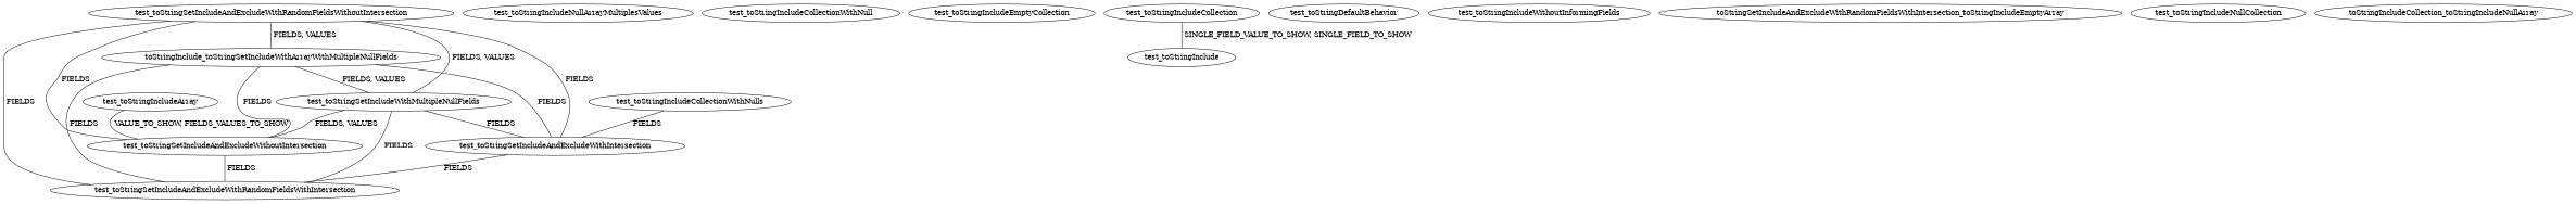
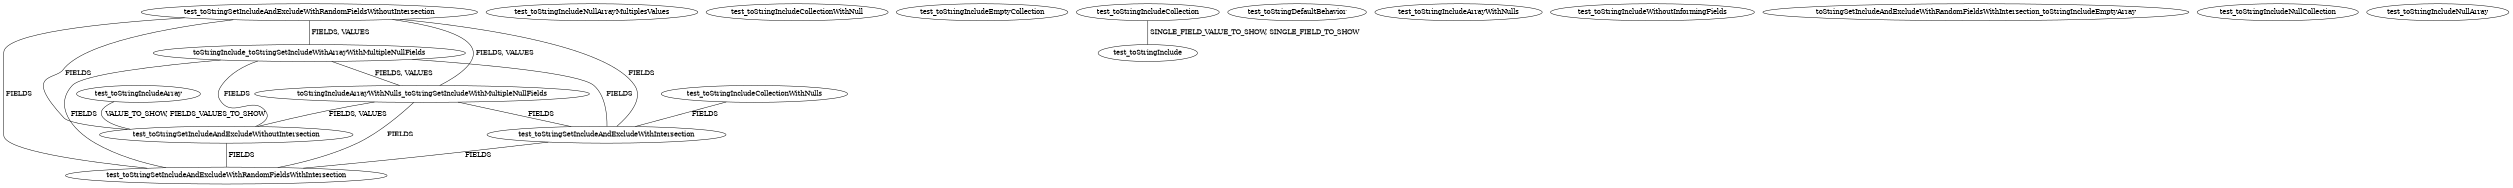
  digraph {
    edge [dir=none]
    n1 [label=toStringInclude_toStringSetIncludeWithArrayWithMultipleNullFields]
    test_toStringSetIncludeAndExcludeWithRandomFieldsWithoutIntersection
-   test_toStringSetIncludeWithMultipleNullFields
+   test_toStringSetIncludeWithMultipleNullFields [label=toStringIncludeArrayWithNulls_toStringSetIncludeWithMultipleNullFields]
    test_toStringSetIncludeAndExcludeWithoutIntersection
    test_toStringSetIncludeAndExcludeWithIntersection
    test_toStringSetIncludeAndExcludeWithRandomFieldsWithIntersection
    test_toStringIncludeCollectionWithNulls
    test_toStringIncludeNullArrayMultiplesValues
    test_toStringIncludeArray
    test_toStringIncludeCollectionWithNull
    test_toStringIncludeEmptyCollection
    test_toStringIncludeCollection
    test_toStringInclude
    test_toStringDefaultBehavior
+   test_toStringIncludeArrayWithNulls
    test_toStringIncludeWithoutInformingFields
    n17 [label=toStringSetIncludeAndExcludeWithRandomFieldsWithIntersection_toStringIncludeEmptyArray]
    test_toStringIncludeNullCollection
-   test_toStringIncludeNullArray [label=toStringIncludeCollection_toStringIncludeNullArray]
+   test_toStringIncludeNullArray
    n1 -> test_toStringSetIncludeWithMultipleNullFields [label=" FIELDS, VALUES"]
    n1 -> test_toStringSetIncludeAndExcludeWithoutIntersection [label=" FIELDS"]
    n1 -> test_toStringSetIncludeAndExcludeWithIntersection [label=" FIELDS"]
    n1 -> test_toStringSetIncludeAndExcludeWithRandomFieldsWithIntersection [label=" FIELDS"]
    test_toStringSetIncludeAndExcludeWithRandomFieldsWithoutIntersection -> n1 [label=" FIELDS, VALUES"]
    test_toStringSetIncludeAndExcludeWithRandomFieldsWithoutIntersection -> test_toStringSetIncludeWithMultipleNullFields [label=" FIELDS, VALUES"]
    test_toStringSetIncludeAndExcludeWithRandomFieldsWithoutIntersection -> test_toStringSetIncludeAndExcludeWithoutIntersection [label=" FIELDS"]
    test_toStringSetIncludeAndExcludeWithRandomFieldsWithoutIntersection -> test_toStringSetIncludeAndExcludeWithIntersection [label=" FIELDS"]
    test_toStringSetIncludeAndExcludeWithRandomFieldsWithoutIntersection -> test_toStringSetIncludeAndExcludeWithRandomFieldsWithIntersection [label=" FIELDS"]
    test_toStringSetIncludeWithMultipleNullFields -> test_toStringSetIncludeAndExcludeWithoutIntersection [label=" FIELDS, VALUES"]
    test_toStringSetIncludeWithMultipleNullFields -> test_toStringSetIncludeAndExcludeWithIntersection [label=" FIELDS"]
    test_toStringSetIncludeWithMultipleNullFields -> test_toStringSetIncludeAndExcludeWithRandomFieldsWithIntersection [label=" FIELDS"]
    test_toStringSetIncludeAndExcludeWithoutIntersection -> test_toStringSetIncludeAndExcludeWithRandomFieldsWithIntersection [label=" FIELDS"]
    test_toStringSetIncludeAndExcludeWithIntersection -> test_toStringSetIncludeAndExcludeWithRandomFieldsWithIntersection [label=" FIELDS"]
    test_toStringIncludeCollectionWithNulls -> test_toStringSetIncludeAndExcludeWithIntersection [label=" FIELDS"]
    test_toStringIncludeArray -> test_toStringSetIncludeAndExcludeWithoutIntersection [label=" VALUE_TO_SHOW, FIELDS_VALUES_TO_SHOW"]
    test_toStringIncludeCollection -> test_toStringInclude [label=" SINGLE_FIELD_VALUE_TO_SHOW, SINGLE_FIELD_TO_SHOW"]
  }
